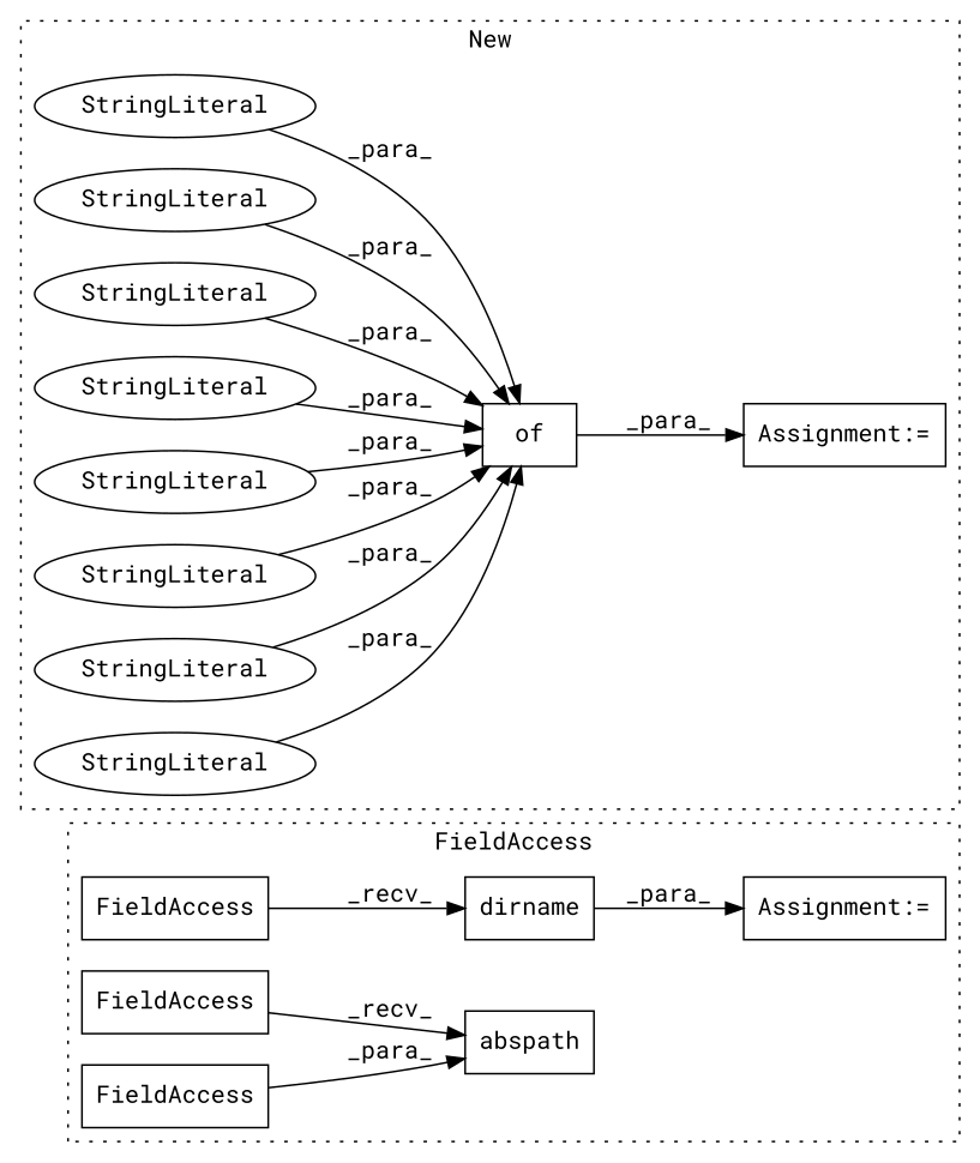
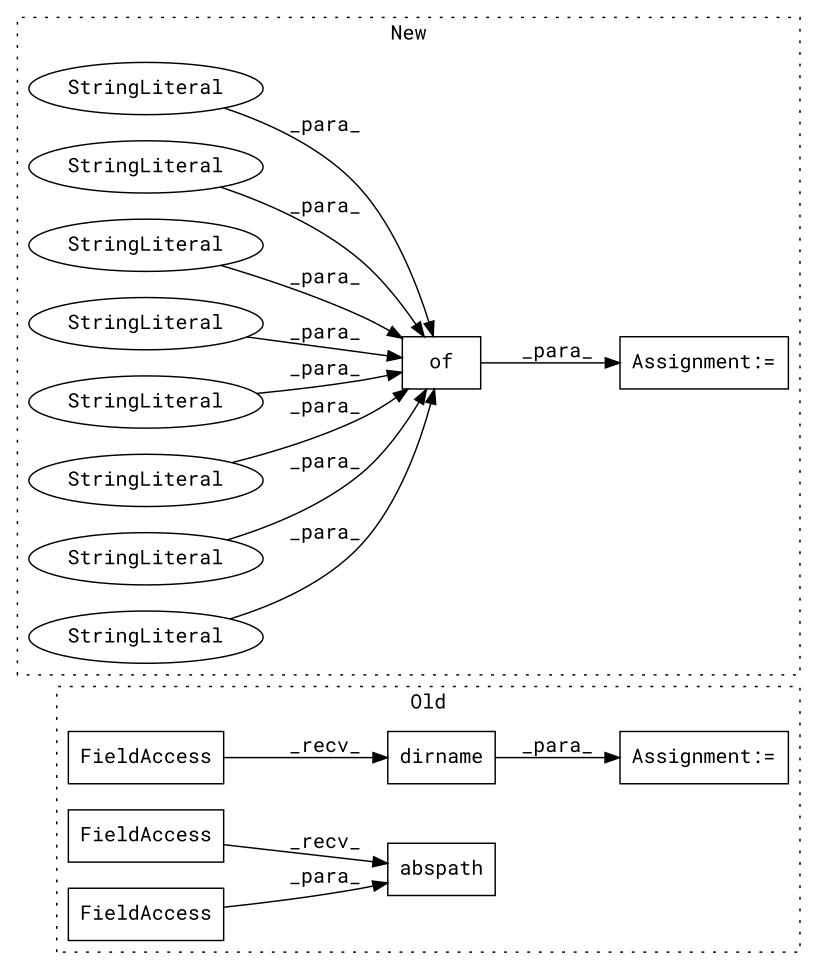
  digraph {
    fontname="Roboto Mono"
    rankdir=LR
    node [a=45 fontname="Roboto Mono" l="8,1" shape=box]
    edge [fontname="Roboto Mono"]
    n1 [a=32 label=abspath s="289,305"]
    n2 [a=22 l=7 label=FieldAccess s=281]
    n3 [a=32 label=dirname s="273,306"]
    n4 [a=22 l=7 label=FieldAccess s=265]
    n5 [a=22 l=8 label=FieldAccess s=297]
    n6 [a=7 l=1 label="Assignment:=" s=264]
    n7 [a=32 l="3,1" label=of s="575,728"]
    n8 [l=5 label=StringLiteral s=621 shape=ellipse]
    n9 [l=15 label=StringLiteral s=627 shape=ellipse]
    n10 [l=16 label=StringLiteral s=666 shape=ellipse]
    n11 [l=22 label=StringLiteral s=706 shape=ellipse]
    n12 [a=7 l=1 label="Assignment:=" s=383]
    n13 [l=19 label=StringLiteral s=686 shape=ellipse]
    n14 [l=10 label=StringLiteral s=610 shape=ellipse]
    n15 [l=18 label=StringLiteral s=645 shape=ellipse]
    n16 [l=10 label=StringLiteral s=578 shape=ellipse]
    subgraph cluster_1 {
-     label=FieldAccess
+     label=Old
      style=dotted
      n1
      n2
      n3
      n4
      n5
      n6
    }
    subgraph cluster_2 {
      label=New
      style=dotted
      n7
      n8
      n9
      n10
      n11
      n12
      n13
      n14
      n15
      n16
    }
    n2 -> n1 [label=_recv_]
    n3 -> n6 [label=_para_]
    n4 -> n3 [label=_recv_]
    n5 -> n1 [label=_para_]
    n7 -> n12 [label=_para_]
    n8 -> n7 [label=_para_]
    n9 -> n7 [label=_para_]
    n10 -> n7 [label=_para_]
    n11 -> n7 [label=_para_]
    n13 -> n7 [label=_para_]
    n14 -> n7 [label=_para_]
    n15 -> n7 [label=_para_]
    n16 -> n7 [label=_para_]
  }
